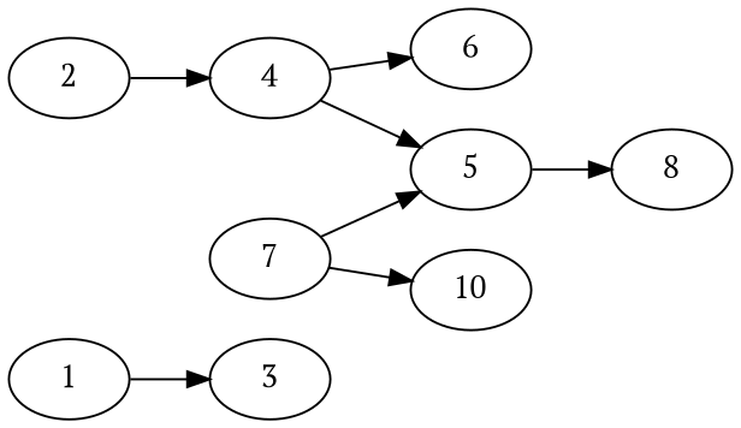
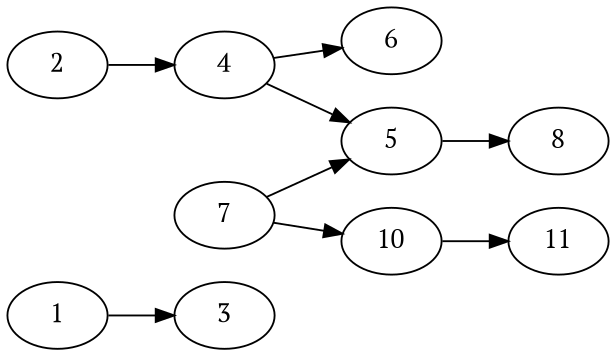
  digraph {
    fontname="PT Serif"
    rankdir=LR
    node [alpha=0.11 fontname="PT Serif"]
    edge [fontname="PT Serif"]
    1 [alpha=0.03 expect_size=9895545511500002]
    3 [alpha=0.08 expect_size=66306774562504704]
    2 [expect_size=65017316453935]
    4 [expect_size=3043153812383596544]
    5 [alpha=0.01 expect_size=92664897092347]
    6 [alpha=0.12 expect_size=291702633872228352]
    8 [alpha=0.01 expect_size=97109671621660]
    7 [alpha=0.02 expect_size=3624559945187328000]
    10 [alpha=0.10 expect_size=2212352037928459]
+   11 [alpha=0.12 expect_size=438429473254087]
    1 -> 3
    2 -> 4
    4 -> 5
    4 -> 6
    5 -> 8
    7 -> 5
    7 -> 10
+   10 -> 11
  }
